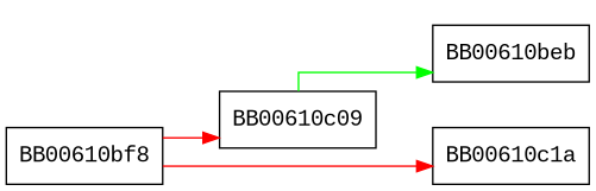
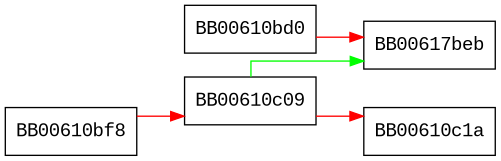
  digraph {
    fontname="Liberation Mono"
    rankdir=LR
    splines=ortho
    node [fontname="Liberation Mono" shape=box]
    edge [color=red fontname="Liberation Mono"]
-   BB00610beb
+   BB00610bd0
+   BB00610beb [label=BB00617beb]
    BB00610bf8
    BB00610c09
    BB00610c1a
+   BB00610bd0 -> BB00610beb
    BB00610bf8 -> BB00610c09
    BB00610c09 -> BB00610beb [color=green]
-   BB00610bf8 -> BB00610c1a
+   BB00610c09 -> BB00610c1a
  }
